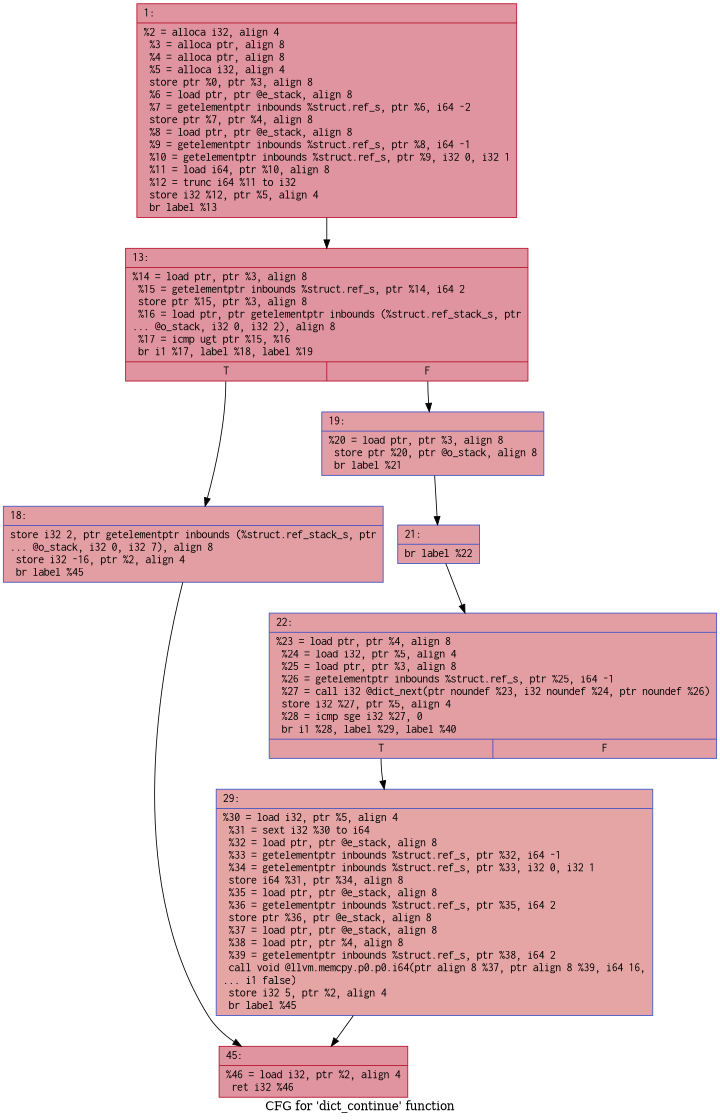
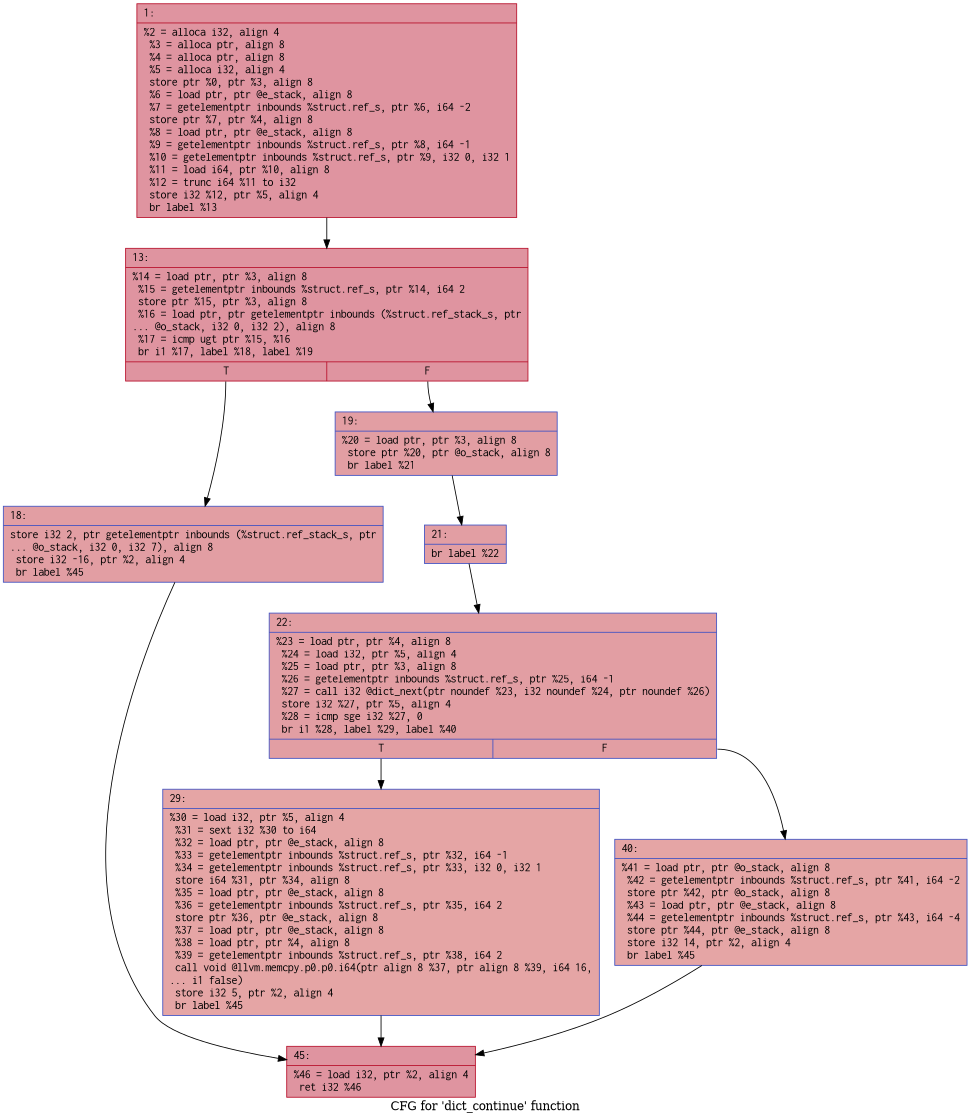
  digraph {
    label="CFG for 'dict_continue' function"
    node [color="#3d50c3ff" fillcolor="#be242e70" fontname=Courier shape=record style=filled]
    n1 [color="#b70d28ff" fillcolor="#b70d2870" label="{1:\l|  %2 = alloca i32, align 4\l  %3 = alloca ptr, align 8\l  %4 = alloca ptr, align 8\l  %5 = alloca i32, align 4\l  store ptr %0, ptr %3, align 8\l  %6 = load ptr, ptr @e_stack, align 8\l  %7 = getelementptr inbounds %struct.ref_s, ptr %6, i64 -2\l  store ptr %7, ptr %4, align 8\l  %8 = load ptr, ptr @e_stack, align 8\l  %9 = getelementptr inbounds %struct.ref_s, ptr %8, i64 -1\l  %10 = getelementptr inbounds %struct.ref_s, ptr %9, i32 0, i32 1\l  %11 = load i64, ptr %10, align 8\l  %12 = trunc i64 %11 to i32\l  store i32 %12, ptr %5, align 4\l  br label %13\l}"]
    n2 [color="#b70d28ff" fillcolor="#b70d2870" label="{13:\l|  %14 = load ptr, ptr %3, align 8\l  %15 = getelementptr inbounds %struct.ref_s, ptr %14, i64 2\l  store ptr %15, ptr %3, align 8\l  %16 = load ptr, ptr getelementptr inbounds (%struct.ref_stack_s, ptr\l... @o_stack, i32 0, i32 2), align 8\l  %17 = icmp ugt ptr %15, %16\l  br i1 %17, label %18, label %19\l|{<s0>T|<s1>F}}"]
    n3 [label="{18:\l|  store i32 2, ptr getelementptr inbounds (%struct.ref_stack_s, ptr\l... @o_stack, i32 0, i32 7), align 8\l  store i32 -16, ptr %2, align 4\l  br label %45\l}"]
    n4 [label="{19:\l|  %20 = load ptr, ptr %3, align 8\l  store ptr %20, ptr @o_stack, align 8\l  br label %21\l}"]
    n5 [color="#b70d28ff" fillcolor="#b70d2870" label="{45:\l|  %46 = load i32, ptr %2, align 4\l  ret i32 %46\l}"]
    n6 [label="{21:\l|  br label %22\l}"]
    n7 [label="{22:\l|  %23 = load ptr, ptr %4, align 8\l  %24 = load i32, ptr %5, align 4\l  %25 = load ptr, ptr %3, align 8\l  %26 = getelementptr inbounds %struct.ref_s, ptr %25, i64 -1\l  %27 = call i32 @dict_next(ptr noundef %23, i32 noundef %24, ptr noundef %26)\l  store i32 %27, ptr %5, align 4\l  %28 = icmp sge i32 %27, 0\l  br i1 %28, label %29, label %40\l|{<s0>T|<s1>F}}"]
    n8 [fillcolor="#c5333470" label="{29:\l|  %30 = load i32, ptr %5, align 4\l  %31 = sext i32 %30 to i64\l  %32 = load ptr, ptr @e_stack, align 8\l  %33 = getelementptr inbounds %struct.ref_s, ptr %32, i64 -1\l  %34 = getelementptr inbounds %struct.ref_s, ptr %33, i32 0, i32 1\l  store i64 %31, ptr %34, align 8\l  %35 = load ptr, ptr @e_stack, align 8\l  %36 = getelementptr inbounds %struct.ref_s, ptr %35, i64 2\l  store ptr %36, ptr @e_stack, align 8\l  %37 = load ptr, ptr @e_stack, align 8\l  %38 = load ptr, ptr %4, align 8\l  %39 = getelementptr inbounds %struct.ref_s, ptr %38, i64 2\l  call void @llvm.memcpy.p0.p0.i64(ptr align 8 %37, ptr align 8 %39, i64 16,\l... i1 false)\l  store i32 5, ptr %2, align 4\l  br label %45\l}"]
+   n9 [fillcolor="#c5333470" label="{40:\l|  %41 = load ptr, ptr @o_stack, align 8\l  %42 = getelementptr inbounds %struct.ref_s, ptr %41, i64 -2\l  store ptr %42, ptr @o_stack, align 8\l  %43 = load ptr, ptr @e_stack, align 8\l  %44 = getelementptr inbounds %struct.ref_s, ptr %43, i64 -4\l  store ptr %44, ptr @e_stack, align 8\l  store i32 14, ptr %2, align 4\l  br label %45\l}"]
    n1 -> n2
    n2 -> n3 [tailport=s0]
    n2 -> n4 [tailport=s1]
    n3 -> n5
    n4 -> n6
    n6 -> n7
    n7 -> n8 [tailport=s0]
+   n7 -> n9 [tailport=s1]
    n8 -> n5
+   n9 -> n5
  }
